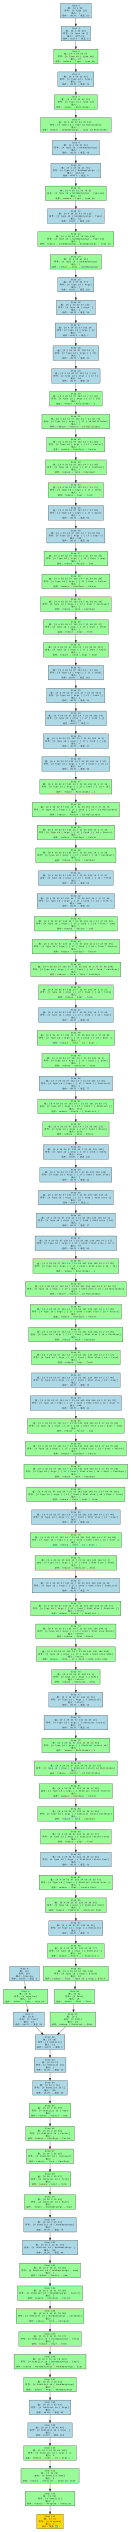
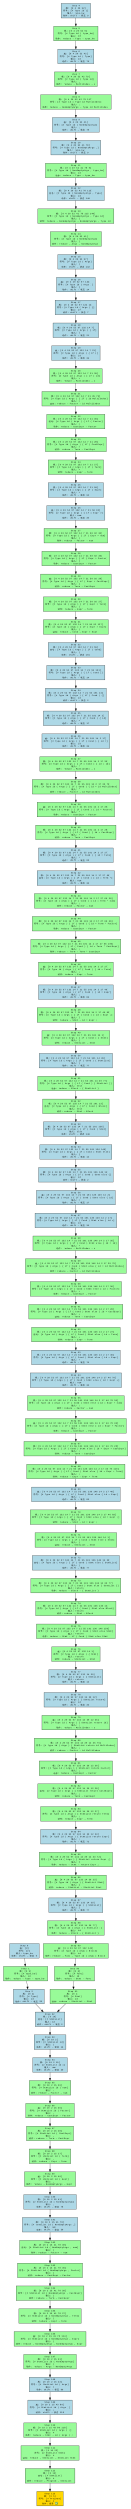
  digraph {
    fontname="Liberation Mono"
    rankdir=TB
    node [fillcolor=palegreen fontname="Liberation Mono" fontsize=10 shape=box style=filled]
    edge [fontname="Liberation Mono"]
    n1 [fillcolor=lightblue label="Step 0\n栈: [0]\n符号: [#]\n输入: type_kw\n动作: shift → 状态 9"]
    n2 [label="Step 1\n栈: [0 9]\n符号: [# type_kw]\n输入: id\n动作: reduce → Type → type_kw "]
    n3 [fillcolor=lightblue label="Step 2\n栈: [0 4]\n符号: [# Type]\n输入: id\n动作: shift → 状态 20"]
    n4 [fillcolor=lightblue label="Step 92\n栈: [0 10]\n符号: [# StmtList]\n输入: id\n动作: shift → 状态 2"]
-   n5 [fillcolor=lightblue label="Step 3\n栈: [0 4 20]\n符号: [# Type id]\n输入: (\n动作: shift → 状态 52"]
    n6 [fillcolor=lightblue label="Step 4\n栈: [0 4 20 52]\n符号: [# Type id (]\n输入: type_kw\n动作: shift → 状态 9"]
    n7 [label="Step 5\n栈: [0 4 20 52 9]\n符号: [# Type id ( type_kw]\n输入: id\n动作: reduce → Type → type_kw "]
    n8 [fillcolor=lightblue label="Step 6\n栈: [0 4 20 52 42]\n符号: [# Type id ( Type]\n输入: id\n动作: shift → 状态 79"]
    n9 [label="Step 7\n栈: [0 4 20 52 42 79]\n符号: [# Type id ( Type id]\n输入: ,\n动作: reduce → MultiIndex → ε"]
    n10 [label="Step 8\n栈: [0 4 20 52 42 79 117]\n符号: [# Type id ( Type id MultiIndex]\n输入: ,\n动作: reduce → NonEmptyArgs → Type id MultiIndex "]
    n11 [fillcolor=lightblue label="Step 9\n栈: [0 4 20 52 41]\n符号: [# Type id ( NonEmptyArgs]\n输入: ,\n动作: shift → 状态 78"]
    n12 [fillcolor=lightblue label="Step 10\n栈: [0 4 20 52 41 78]\n符号: [# Type id ( NonEmptyArgs ,]\n输入: type_kw\n动作: shift → 状态 9"]
    n13 [label="Step 11\n栈: [0 4 20 52 41 78 9]\n符号: [# Type id ( NonEmptyArgs , type_kw]\n输入: id\n动作: reduce → Type → type_kw "]
    n14 [fillcolor=lightblue label="Step 12\n栈: [0 4 20 52 41 78 115]\n符号: [# Type id ( NonEmptyArgs , Type]\n输入: id\n动作: shift → 状态 140"]
    n15 [label="Step 13\n栈: [0 4 20 52 41 78 115 140]\n符号: [# Type id ( NonEmptyArgs , Type id]\n输入: )\n动作: reduce → NonEmptyArgs → NonEmptyArgs , Type id "]
    n16 [label="Step 14\n栈: [0 4 20 52 41]\n符号: [# Type id ( NonEmptyArgs]\n输入: )\n动作: reduce → Args → NonEmptyArgs "]
    n17 [fillcolor=lightblue label="Step 15\n栈: [0 4 20 52 97]\n符号: [# Type id ( Args]\n输入: )\n动作: shift → 状态 132"]
    n18 [fillcolor=lightblue label="Step 16\n栈: [0 4 20 52 97 132]\n符号: [# Type id ( Args )]\n输入: {\n动作: shift → 状态 14"]
    n19 [fillcolor=lightblue label="Step 17\n栈: [0 4 20 52 97 132 14]\n符号: [# Type id ( Args ) {]\n输入: if\n动作: shift → 状态 7"]
    n20 [fillcolor=lightblue label="Step 18\n栈: [0 4 20 52 97 132 14 7]\n符号: [# Type id ( Args ) { if]\n输入: (\n动作: shift → 状态 21"]
    n21 [fillcolor=lightblue label="Step 19\n栈: [0 4 20 52 97 132 14 7 21]\n符号: [# Type id ( Args ) { if (]\n输入: id\n动作: shift → 状态 35"]
    n22 [label="Step 20\n栈: [0 4 20 52 97 132 14 7 21 35]\n符号: [# Type id ( Args ) { if ( id]\n输入: >\n动作: reduce → MultiIndex → ε"]
    n23 [label="Step 21\n栈: [0 4 20 52 97 132 14 7 21 35 75]\n符号: [# Type id ( Args ) { if ( id MultiIndex]\n输入: >\n动作: reduce → Factor → id MultiIndex "]
    n24 [label="Step 22\n栈: [0 4 20 52 97 132 14 7 21 36]\n符号: [# Type id ( Args ) { if ( Factor]\n输入: >\n动作: reduce → CastExpr → Factor "]
    n25 [label="Step 23\n栈: [0 4 20 52 97 132 14 7 21 28]\n符号: [# Type id ( Args ) { if ( CastExpr]\n输入: >\n动作: reduce → Term → CastExpr "]
    n26 [label="Step 24\n栈: [0 4 20 52 97 132 14 7 21 27]\n符号: [# Type id ( Args ) { if ( Term]\n输入: >\n动作: reduce → Expr → Term "]
    n27 [fillcolor=lightblue label="Step 25\n栈: [0 4 20 52 97 132 14 7 21 50]\n符号: [# Type id ( Args ) { if ( Expr]\n输入: >\n动作: shift → 状态 92"]
    n28 [fillcolor=lightblue label="Step 26\n栈: [0 4 20 52 97 132 14 7 21 50 92]\n符号: [# Type id ( Args ) { if ( Expr >]\n输入: num\n动作: shift → 状态 30"]
    n29 [label="Step 27\n栈: [0 4 20 52 97 132 14 7 21 50 92 30]\n符号: [# Type id ( Args ) { if ( Expr > num]\n输入: )\n动作: reduce → Factor → num "]
    n30 [label="Step 28\n栈: [0 4 20 52 97 132 14 7 21 50 92 36]\n符号: [# Type id ( Args ) { if ( Expr > Factor]\n输入: )\n动作: reduce → CastExpr → Factor "]
    n31 [label="Step 29\n栈: [0 4 20 52 97 132 14 7 21 50 92 28]\n符号: [# Type id ( Args ) { if ( Expr > CastExpr]\n输入: )\n动作: reduce → Term → CastExpr "]
    n32 [label="Step 30\n栈: [0 4 20 52 97 132 14 7 21 50 92 27]\n符号: [# Type id ( Args ) { if ( Expr > Term]\n输入: )\n动作: reduce → Expr → Term "]
    n33 [label="Step 31\n栈: [0 4 20 52 97 132 14 7 21 50 92 127]\n符号: [# Type id ( Args ) { if ( Expr > Expr]\n输入: )\n动作: reduce → Cond → Expr > Expr "]
    n34 [fillcolor=lightblue label="Step 32\n栈: [0 4 20 52 97 132 14 7 21 55]\n符号: [# Type id ( Args ) { if ( Cond]\n输入: )\n动作: shift → 状态 101"]
    n35 [fillcolor=lightblue label="Step 33\n栈: [0 4 20 52 97 132 14 7 21 55 101]\n符号: [# Type id ( Args ) { if ( Cond )]\n输入: {\n动作: shift → 状态 14"]
    n36 [fillcolor=lightblue label="Step 34\n栈: [0 4 20 52 97 132 14 7 21 55 101 14]\n符号: [# Type id ( Args ) { if ( Cond ) {]\n输入: id\n动作: shift → 状态 2"]
    n37 [fillcolor=lightblue label="Step 35\n栈: [0 4 20 52 97 132 14 7 21 55 101 14 2]\n符号: [# Type id ( Args ) { if ( Cond ) { id]\n输入: =\n动作: shift → 状态 17"]
    n38 [fillcolor=lightblue label="Step 36\n栈: [0 4 20 52 97 132 14 7 21 55 101 14 2 17]\n符号: [# Type id ( Args ) { if ( Cond ) { id =]\n输入: id\n动作: shift → 状态 35"]
    n39 [label="Step 37\n栈: [0 4 20 52 97 132 14 7 21 55 101 14 2 17 35]\n符号: [# Type id ( Args ) { if ( Cond ) { id = id]\n输入: *\n动作: reduce → MultiIndex → ε"]
    n40 [label="Step 38\n栈: [0 4 20 52 97 132 14 7 21 55 101 14 2 17 35 75]\n符号: [# Type id ( Args ) { if ( Cond ) { id = id MultiIndex]\n输入: *\n动作: reduce → Factor → id MultiIndex "]
    n41 [label="Step 39\n栈: [0 4 20 52 97 132 14 7 21 55 101 14 2 17 36]\n符号: [# Type id ( Args ) { if ( Cond ) { id = Factor]\n输入: *\n动作: reduce → CastExpr → Factor "]
    n42 [label="Step 40\n栈: [0 4 20 52 97 132 14 7 21 55 101 14 2 17 28]\n符号: [# Type id ( Args ) { if ( Cond ) { id = CastExpr]\n输入: *\n动作: reduce → Term → CastExpr "]
    n43 [fillcolor=lightblue label="Step 41\n栈: [0 4 20 52 97 132 14 7 21 55 101 14 2 17 27]\n符号: [# Type id ( Args ) { if ( Cond ) { id = Term]\n输入: *\n动作: shift → 状态 66"]
    n44 [fillcolor=lightblue label="Step 42\n栈: [0 4 20 52 97 132 14 7 21 55 101 14 2 17 27 66]\n符号: [# Type id ( Args ) { if ( Cond ) { id = Term *]\n输入: num\n动作: shift → 状态 30"]
    n45 [label="Step 43\n栈: [0 4 20 52 97 132 14 7 21 55 101 14 2 17 27 66 30]\n符号: [# Type id ( Args ) { if ( Cond ) { id = Term * num]\n输入: ;\n动作: reduce → Factor → num "]
    n46 [label="Step 44\n栈: [0 4 20 52 97 132 14 7 21 55 101 14 2 17 27 66 36]\n符号: [# Type id ( Args ) { if ( Cond ) { id = Term * Factor]\n输入: ;\n动作: reduce → CastExpr → Factor "]
    n47 [label="Step 45\n栈: [0 4 20 52 97 132 14 7 21 55 101 14 2 17 27 66 106]\n符号: [# Type id ( Args ) { if ( Cond ) { id = Term * CastExpr]\n输入: ;\n动作: reduce → Term → Term * CastExpr "]
    n48 [label="Step 46\n栈: [0 4 20 52 97 132 14 7 21 55 101 14 2 17 27]\n符号: [# Type id ( Args ) { if ( Cond ) { id = Term]\n输入: ;\n动作: reduce → Expr → Term "]
    n49 [fillcolor=lightblue label="Step 47\n栈: [0 4 20 52 97 132 14 7 21 55 101 14 2 17 46]\n符号: [# Type id ( Args ) { if ( Cond ) { id = Expr]\n输入: ;\n动作: shift → 状态 83"]
    n50 [label="Step 48\n栈: [0 4 20 52 97 132 14 7 21 55 101 14 2 17 46 83]\n符号: [# Type id ( Args ) { if ( Cond ) { id = Expr ;]\n输入: }\n动作: reduce → Stmt → id = Expr ; "]
    n51 [label="Step 49\n栈: [0 4 20 52 97 132 14 7 21 55 101 14 1]\n符号: [# Type id ( Args ) { if ( Cond ) { Stmt]\n输入: }\n动作: reduce → StmtList → Stmt "]
    n52 [fillcolor=lightblue label="Step 50\n栈: [0 4 20 52 97 132 14 7 21 55 101 14 39]\n符号: [# Type id ( Args ) { if ( Cond ) { StmtList]\n输入: }\n动作: shift → 状态 77"]
    n53 [label="Step 51\n栈: [0 4 20 52 97 132 14 7 21 55 101 14 39 77]\n符号: [# Type id ( Args ) { if ( Cond ) { StmtList }]\n输入: else\n动作: reduce → Block → { StmtList } "]
    n54 [label="Step 52\n栈: [0 4 20 52 97 132 14 7 21 55 101 13]\n符号: [# Type id ( Args ) { if ( Cond ) Block]\n输入: else\n动作: reduce → Stmt → Block "]
    n55 [fillcolor=lightblue label="Step 53\n栈: [0 4 20 52 97 132 14 7 21 55 101 136]\n符号: [# Type id ( Args ) { if ( Cond ) Stmt]\n输入: else\n动作: shift → 状态 146"]
    n56 [fillcolor=lightblue label="Step 54\n栈: [0 4 20 52 97 132 14 7 21 55 101 136 146]\n符号: [# Type id ( Args ) { if ( Cond ) Stmt else]\n输入: {\n动作: shift → 状态 14"]
    n57 [fillcolor=lightblue label="Step 55\n栈: [0 4 20 52 97 132 14 7 21 55 101 136 146 14]\n符号: [# Type id ( Args ) { if ( Cond ) Stmt else {]\n输入: id\n动作: shift → 状态 2"]
    n58 [fillcolor=lightblue label="Step 56\n栈: [0 4 20 52 97 132 14 7 21 55 101 136 146 14 2]\n符号: [# Type id ( Args ) { if ( Cond ) Stmt else { id]\n输入: =\n动作: shift → 状态 17"]
    n59 [fillcolor=lightblue label="Step 57\n栈: [0 4 20 52 97 132 14 7 21 55 101 136 146 14 2 17]\n符号: [# Type id ( Args ) { if ( Cond ) Stmt else { id =]\n输入: id\n动作: shift → 状态 35"]
    n60 [label="Step 58\n栈: [0 4 20 52 97 132 14 7 21 55 101 136 146 14 2 17 35]\n符号: [# Type id ( Args ) { if ( Cond ) Stmt else { id = id]\n输入: +\n动作: reduce → MultiIndex → ε"]
    n61 [label="Step 59\n栈: [0 4 20 52 97 132 14 7 21 55 101 136 146 14 2 17 35 75]\n符号: [# Type id ( Args ) { if ( Cond ) Stmt else { id = id MultiIndex]\n输入: +\n动作: reduce → Factor → id MultiIndex "]
    n62 [label="Step 60\n栈: [0 4 20 52 97 132 14 7 21 55 101 136 146 14 2 17 36]\n符号: [# Type id ( Args ) { if ( Cond ) Stmt else { id = Factor]\n输入: +\n动作: reduce → CastExpr → Factor "]
    n63 [label="Step 61\n栈: [0 4 20 52 97 132 14 7 21 55 101 136 146 14 2 17 28]\n符号: [# Type id ( Args ) { if ( Cond ) Stmt else { id = CastExpr]\n输入: +\n动作: reduce → Term → CastExpr "]
    n64 [label="Step 62\n栈: [0 4 20 52 97 132 14 7 21 55 101 136 146 14 2 17 27]\n符号: [# Type id ( Args ) { if ( Cond ) Stmt else { id = Term]\n输入: +\n动作: reduce → Expr → Term "]
    n65 [fillcolor=lightblue label="Step 63\n栈: [0 4 20 52 97 132 14 7 21 55 101 136 146 14 2 17 46]\n符号: [# Type id ( Args ) { if ( Cond ) Stmt else { id = Expr]\n输入: +\n动作: shift → 状态 70"]
    n66 [fillcolor=lightblue label="Step 64\n栈: [0 4 20 52 97 132 14 7 21 55 101 136 146 14 2 17 46 70]\n符号: [# Type id ( Args ) { if ( Cond ) Stmt else { id = Expr +]\n输入: num\n动作: shift → 状态 30"]
    n67 [label="Step 65\n栈: [0 4 20 52 97 132 14 7 21 55 101 136 146 14 2 17 46 70 30]\n符号: [# Type id ( Args ) { if ( Cond ) Stmt else { id = Expr + num]\n输入: ;\n动作: reduce → Factor → num "]
    n68 [label="Step 66\n栈: [0 4 20 52 97 132 14 7 21 55 101 136 146 14 2 17 46 70 36]\n符号: [# Type id ( Args ) { if ( Cond ) Stmt else { id = Expr + Factor]\n输入: ;\n动作: reduce → CastExpr → Factor "]
    n69 [label="Step 67\n栈: [0 4 20 52 97 132 14 7 21 55 101 136 146 14 2 17 46 70 28]\n符号: [# Type id ( Args ) { if ( Cond ) Stmt else { id = Expr + CastExpr]\n输入: ;\n动作: reduce → Term → CastExpr "]
    n70 [label="Step 68\n栈: [0 4 20 52 97 132 14 7 21 55 101 136 146 14 2 17 46 70 110]\n符号: [# Type id ( Args ) { if ( Cond ) Stmt else { id = Expr + Term]\n输入: ;\n动作: reduce → Expr → Expr + Term "]
    n71 [fillcolor=lightblue label="Step 69\n栈: [0 4 20 52 97 132 14 7 21 55 101 136 146 14 2 17 46]\n符号: [# Type id ( Args ) { if ( Cond ) Stmt else { id = Expr]\n输入: ;\n动作: shift → 状态 83"]
    n72 [label="Step 70\n栈: [0 4 20 52 97 132 14 7 21 55 101 136 146 14 2 17 46 83]\n符号: [# Type id ( Args ) { if ( Cond ) Stmt else { id = Expr ;]\n输入: }\n动作: reduce → Stmt → id = Expr ; "]
    n73 [label="Step 71\n栈: [0 4 20 52 97 132 14 7 21 55 101 136 146 14 1]\n符号: [# Type id ( Args ) { if ( Cond ) Stmt else { Stmt]\n输入: }\n动作: reduce → StmtList → Stmt "]
    n74 [fillcolor=lightblue label="Step 72\n栈: [0 4 20 52 97 132 14 7 21 55 101 136 146 14 39]\n符号: [# Type id ( Args ) { if ( Cond ) Stmt else { StmtList]\n输入: }\n动作: shift → 状态 77"]
    n75 [label="Step 73\n栈: [0 4 20 52 97 132 14 7 21 55 101 136 146 14 39 77]\n符号: [# Type id ( Args ) { if ( Cond ) Stmt else { StmtList }]\n输入: return\n动作: reduce → Block → { StmtList } "]
    n76 [label="Step 74\n栈: [0 4 20 52 97 132 14 7 21 55 101 136 146 13]\n符号: [# Type id ( Args ) { if ( Cond ) Stmt else Block]\n输入: return\n动作: reduce → Stmt → Block "]
    n77 [label="Step 75\n栈: [0 4 20 52 97 132 14 7 21 55 101 136 146 150]\n符号: [# Type id ( Args ) { if ( Cond ) Stmt else Stmt]\n输入: return\n动作: reduce → Stmt → if ( Cond ) Stmt else Stmt "]
    n78 [label="Step 76\n栈: [0 4 20 52 97 132 14 1]\n符号: [# Type id ( Args ) { Stmt]\n输入: return\n动作: reduce → StmtList → Stmt "]
    n79 [fillcolor=lightblue label="Step 77\n栈: [0 4 20 52 97 132 14 39]\n符号: [# Type id ( Args ) { StmtList]\n输入: return\n动作: shift → 状态 12"]
    n80 [fillcolor=lightblue label="Step 78\n栈: [0 4 20 52 97 132 14 39 12]\n符号: [# Type id ( Args ) { StmtList return]\n输入: id\n动作: shift → 状态 35"]
    n81 [label="Step 79\n栈: [0 4 20 52 97 132 14 39 12 35]\n符号: [# Type id ( Args ) { StmtList return id]\n输入: ;\n动作: reduce → MultiIndex → ε"]
    n82 [label="Step 80\n栈: [0 4 20 52 97 132 14 39 12 35 75]\n符号: [# Type id ( Args ) { StmtList return id MultiIndex]\n输入: ;\n动作: reduce → Factor → id MultiIndex "]
    n83 [label="Step 81\n栈: [0 4 20 52 97 132 14 39 12 36]\n符号: [# Type id ( Args ) { StmtList return Factor]\n输入: ;\n动作: reduce → CastExpr → Factor "]
    n84 [label="Step 82\n栈: [0 4 20 52 97 132 14 39 12 28]\n符号: [# Type id ( Args ) { StmtList return CastExpr]\n输入: ;\n动作: reduce → Term → CastExpr "]
    n85 [label="Step 83\n栈: [0 4 20 52 97 132 14 39 12 27]\n符号: [# Type id ( Args ) { StmtList return Term]\n输入: ;\n动作: reduce → Expr → Term "]
    n86 [fillcolor=lightblue label="Step 84\n栈: [0 4 20 52 97 132 14 39 12 33]\n符号: [# Type id ( Args ) { StmtList return Expr]\n输入: ;\n动作: shift → 状态 72"]
    n87 [label="Step 85\n栈: [0 4 20 52 97 132 14 39 12 33 72]\n符号: [# Type id ( Args ) { StmtList return Expr ;]\n输入: }\n动作: reduce → Stmt → return Expr ; "]
    n88 [label="Step 86\n栈: [0 4 20 52 97 132 14 39 23]\n符号: [# Type id ( Args ) { StmtList Stmt]\n输入: }\n动作: reduce → StmtList → StmtList Stmt "]
    n89 [fillcolor=lightblue label="Step 87\n栈: [0 4 20 52 97 132 14 39]\n符号: [# Type id ( Args ) { StmtList]\n输入: }\n动作: shift → 状态 77"]
    n90 [label="Step 88\n栈: [0 4 20 52 97 132 14 39 77]\n符号: [# Type id ( Args ) { StmtList }]\n输入: id\n动作: reduce → Block → { StmtList } "]
    n91 [label="Step 89\n栈: [0 4 20 52 97 132 143]\n符号: [# Type id ( Args ) Block]\n输入: id\n动作: reduce → Func → Type id ( Args ) Block "]
    n92 [label="Step 90\n栈: [0 6]\n符号: [# Func]\n输入: id\n动作: reduce → Stmt → Func "]
    n93 [label="Step 91\n栈: [0 1]\n符号: [# Stmt]\n输入: id\n动作: reduce → StmtList → Stmt "]
    n94 [fillcolor=lightblue label="Step 93\n栈: [0 10 2]\n符号: [# StmtList id]\n输入: (\n动作: shift → 状态 15"]
    n95 [fillcolor=lightblue label="Step 94\n栈: [0 10 2 15]\n符号: [# StmtList id (]\n输入: num\n动作: shift → 状态 30"]
    n96 [label="Step 95\n栈: [0 10 2 15 30]\n符号: [# StmtList id ( num]\n输入: ,\n动作: reduce → Factor → num "]
    n97 [label="Step 96\n栈: [0 10 2 15 36]\n符号: [# StmtList id ( Factor]\n输入: ,\n动作: reduce → CastExpr → Factor "]
    n98 [label="Step 97\n栈: [0 10 2 15 28]\n符号: [# StmtList id ( CastExpr]\n输入: ,\n动作: reduce → Term → CastExpr "]
    n99 [label="Step 98\n栈: [0 10 2 15 27]\n符号: [# StmtList id ( Term]\n输入: ,\n动作: reduce → Expr → Term "]
    n100 [label="Step 99\n栈: [0 10 2 15 40]\n符号: [# StmtList id ( Expr]\n输入: ,\n动作: reduce → NonEmptyArgs → Expr "]
    n101 [fillcolor=lightblue label="Step 100\n栈: [0 10 2 15 41]\n符号: [# StmtList id ( NonEmptyArgs]\n输入: ,\n动作: shift → 状态 78"]
    n102 [fillcolor=lightblue label="Step 101\n栈: [0 10 2 15 41 78]\n符号: [# StmtList id ( NonEmptyArgs ,]\n输入: num\n动作: shift → 状态 30"]
    n103 [label="Step 102\n栈: [0 10 2 15 41 78 30]\n符号: [# StmtList id ( NonEmptyArgs , num]\n输入: )\n动作: reduce → Factor → num "]
    n104 [label="Step 103\n栈: [0 10 2 15 41 78 36]\n符号: [# StmtList id ( NonEmptyArgs , Factor]\n输入: )\n动作: reduce → CastExpr → Factor "]
    n105 [label="Step 104\n栈: [0 10 2 15 41 78 28]\n符号: [# StmtList id ( NonEmptyArgs , CastExpr]\n输入: )\n动作: reduce → Term → CastExpr "]
    n106 [label="Step 105\n栈: [0 10 2 15 41 78 27]\n符号: [# StmtList id ( NonEmptyArgs , Term]\n输入: )\n动作: reduce → Expr → Term "]
    n107 [label="Step 106\n栈: [0 10 2 15 41 78 114]\n符号: [# StmtList id ( NonEmptyArgs , Expr]\n输入: )\n动作: reduce → NonEmptyArgs → NonEmptyArgs , Expr "]
    n108 [label="Step 107\n栈: [0 10 2 15 41]\n符号: [# StmtList id ( NonEmptyArgs]\n输入: )\n动作: reduce → Args → NonEmptyArgs "]
    n109 [fillcolor=lightblue label="Step 108\n栈: [0 10 2 15 43]\n符号: [# StmtList id ( Args]\n输入: )\n动作: shift → 状态 80"]
    n110 [fillcolor=lightblue label="Step 109\n栈: [0 10 2 15 43 80]\n符号: [# StmtList id ( Args )]\n输入: ;\n动作: shift → 状态 118"]
    n111 [label="Step 110\n栈: [0 10 2 15 43 80 118]\n符号: [# StmtList id ( Args ) ;]\n输入: #\n动作: reduce → Stmt → id ( Args ) ; "]
    n112 [label="Step 111\n栈: [0 10 23]\n符号: [# StmtList Stmt]\n输入: #\n动作: reduce → StmtList → StmtList Stmt "]
    n113 [label="Step 112\n栈: [0 10]\n符号: [# StmtList]\n输入: #\n动作: reduce → Program → StmtList "]
    n114 [fillcolor=gold label="Step 113\n栈: [0 5]\n符号: [# Program]\n输入: #\n动作: 接受 ✅"]
    n1 -> n2
    n2 -> n3
    n3 -> n4
    n4 -> n94
-   n5 -> n6
    n6 -> n7
    n7 -> n8
    n8 -> n9
    n9 -> n10
    n10 -> n11
    n11 -> n12
    n12 -> n13
    n13 -> n14
    n14 -> n15
    n15 -> n16
    n16 -> n17
    n17 -> n18
    n18 -> n19
    n19 -> n20
    n20 -> n21
    n21 -> n22
    n22 -> n23
    n23 -> n24
    n24 -> n25
    n25 -> n26
    n26 -> n27
    n27 -> n28
    n28 -> n29
    n29 -> n30
    n30 -> n31
    n31 -> n32
    n32 -> n33
    n33 -> n34
    n34 -> n35
    n35 -> n36
    n36 -> n37
    n37 -> n38
    n38 -> n39
    n39 -> n40
    n40 -> n41
    n41 -> n42
    n42 -> n43
    n43 -> n44
    n44 -> n45
    n45 -> n46
    n46 -> n47
    n47 -> n48
    n48 -> n49
    n49 -> n50
    n50 -> n51
    n51 -> n52
    n52 -> n53
    n53 -> n54
    n54 -> n55
    n55 -> n56
    n56 -> n57
    n57 -> n58
    n58 -> n59
    n59 -> n60
    n60 -> n61
    n61 -> n62
    n62 -> n63
    n63 -> n64
    n64 -> n65
    n65 -> n66
    n66 -> n67
    n67 -> n68
    n68 -> n69
    n69 -> n70
    n70 -> n71
    n71 -> n72
    n72 -> n73
    n73 -> n74
    n74 -> n75
    n75 -> n76
    n76 -> n77
    n77 -> n78
    n78 -> n79
    n79 -> n80
    n80 -> n81
    n81 -> n82
    n82 -> n83
    n83 -> n84
    n84 -> n85
    n85 -> n86
    n86 -> n87
    n87 -> n88
    n88 -> n89
    n89 -> n90
    n90 -> n91
    n91 -> n92
    n92 -> n93
    n93 -> n4
    n94 -> n95
    n95 -> n96
    n96 -> n97
    n97 -> n98
    n98 -> n99
    n99 -> n100
    n100 -> n101
    n101 -> n102
    n102 -> n103
    n103 -> n104
    n104 -> n105
    n105 -> n106
    n106 -> n107
    n107 -> n108
    n108 -> n109
    n109 -> n110
    n110 -> n111
    n111 -> n112
    n112 -> n113
    n113 -> n114
  }
